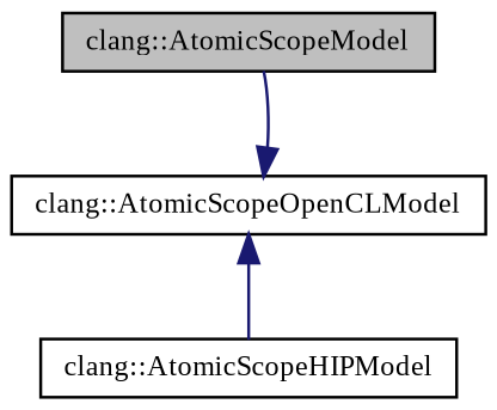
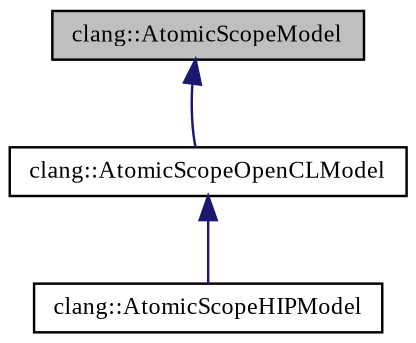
  digraph {
    fontname="Liberation Serif"
    node [color=black fontname="Liberation Serif" fontsize=10 shape=record]
    edge [color=midnightblue dir=back fontname="Liberation Serif" fontsize=10 labelfontname=Helvetica labelfontsize=10 style=solid]
    n1 [fillcolor=grey75 fontcolor=black height=0.2 label="clang::AtomicScopeModel" style=filled width=0.4]
    n2 [height=0.2 label="clang::AtomicScopeOpenCLModel" width=0.4]
    n3 [height=0.2 label="clang::AtomicScopeHIPModel" width=0.4]
-   n2 -> n1
+   n1 -> n2
    n2 -> n3
  }
